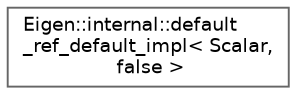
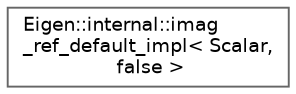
  digraph {
    rankdir=LR
-   n1 [color=grey40 fillcolor=white fontname=Helvetica fontsize=10 height=0.2 label="Eigen::internal::default\l_ref_default_impl\< Scalar,\l false \>" shape=box style=filled width=0.4]
+   n1 [color=grey40 fillcolor=white fontname=Helvetica fontsize=10 height=0.2 label="Eigen::internal::imag\l_ref_default_impl\< Scalar,\l false \>" shape=box style=filled width=0.4]
  }
